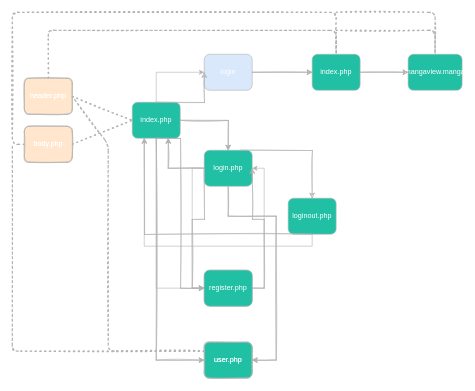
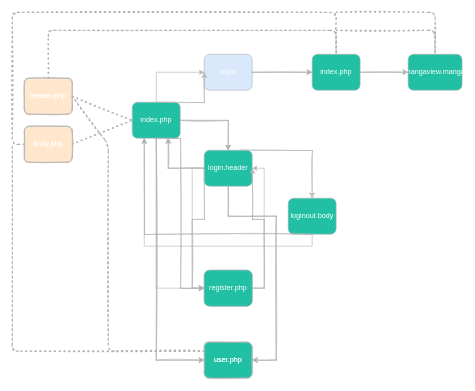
  <mxCell id="0" />
  <mxCell id="1" parent="0" />
  <mxCell id="2" style="edgeStyle=orthogonalEdgeStyle;rounded=0;orthogonalLoop=1;jettySize=auto;html=1;exitX=1;exitY=0.5;exitDx=0;exitDy=0;strokeColor=#B3B3B3;" parent="1" source="6" target="12" edge="1"><mxGeometry relative="1" as="geometry" /></mxCell>
  <mxCell id="3" style="edgeStyle=orthogonalEdgeStyle;rounded=0;orthogonalLoop=1;jettySize=auto;html=1;exitX=0.5;exitY=0;exitDx=0;exitDy=0;entryX=0;entryY=0.5;entryDx=0;entryDy=0;strokeColor=#B3B3B3;" parent="1" source="6" target="8" edge="1"><mxGeometry relative="1" as="geometry" /></mxCell>
  <mxCell id="4" style="edgeStyle=orthogonalEdgeStyle;rounded=0;orthogonalLoop=1;jettySize=auto;html=1;exitX=0.5;exitY=1;exitDx=0;exitDy=0;entryX=0;entryY=0.5;entryDx=0;entryDy=0;strokeColor=#B3B3B3;" parent="1" source="6" target="14" edge="1"><mxGeometry relative="1" as="geometry" /></mxCell>
  <mxCell id="5" style="edgeStyle=none;rounded=0;orthogonalLoop=1;jettySize=auto;html=1;exitX=0.5;exitY=1;exitDx=0;exitDy=0;entryX=0;entryY=0.5;entryDx=0;entryDy=0;strokeColor=#B3B3B3;" parent="1" source="6" target="28" edge="1"><mxGeometry relative="1" as="geometry"><Array as="points"><mxPoint x="260" y="600" /></Array></mxGeometry></mxCell>
  <mxCell id="6" value="&lt;font color=&quot;#ffffff&quot;&gt;index.php&lt;/font&gt;" style="rounded=1;whiteSpace=wrap;html=1;sketch=0;fontColor=#5C5C5C;fillColor=#21C0A5;strokeColor=#B3B3B3;" parent="1" vertex="1"><mxGeometry x="220" y="170" width="80" height="60" as="geometry" /></mxCell>
  <mxCell id="7" style="edgeStyle=none;rounded=0;orthogonalLoop=1;jettySize=auto;html=1;exitX=1;exitY=0.5;exitDx=0;exitDy=0;entryX=0;entryY=0.5;entryDx=0;entryDy=0;strokeColor=#B3B3B3;" parent="1" source="8" target="22" edge="1"><mxGeometry relative="1" as="geometry" /></mxCell>
  <mxCell id="8" value="&lt;font color=&quot;#ffffff&quot;&gt;login&lt;/font&gt;" style="rounded=1;whiteSpace=wrap;html=1;sketch=0;fillColor=#dae8fc;strokeColor=#B3B3B3;" parent="1" vertex="1"><mxGeometry x="340" y="90" width="80" height="60" as="geometry" /></mxCell>
  <mxCell id="9" style="edgeStyle=orthogonalEdgeStyle;rounded=0;orthogonalLoop=1;jettySize=auto;html=1;exitX=0;exitY=0.5;exitDx=0;exitDy=0;entryX=0;entryY=0.5;entryDx=0;entryDy=0;strokeColor=#B3B3B3;" parent="1" source="12" target="14" edge="1"><mxGeometry relative="1" as="geometry" /></mxCell>
  <mxCell id="10" style="edgeStyle=none;rounded=0;orthogonalLoop=1;jettySize=auto;html=1;exitX=0;exitY=0.5;exitDx=0;exitDy=0;entryX=0.75;entryY=1;entryDx=0;entryDy=0;strokeColor=#B3B3B3;" parent="1" source="12" target="6" edge="1"><mxGeometry relative="1" as="geometry"><Array as="points"><mxPoint x="280" y="280" /></Array></mxGeometry></mxCell>
  <mxCell id="11" style="edgeStyle=none;rounded=0;orthogonalLoop=1;jettySize=auto;html=1;exitX=0.5;exitY=1;exitDx=0;exitDy=0;entryX=1;entryY=0.5;entryDx=0;entryDy=0;strokeColor=#B3B3B3;" parent="1" source="12" target="28" edge="1"><mxGeometry relative="1" as="geometry"><Array as="points"><mxPoint x="380" y="360" /><mxPoint x="460" y="360" /><mxPoint x="460" y="600" /></Array></mxGeometry></mxCell>
- <mxCell id="12" value="&lt;font color=&quot;#ffffff&quot;&gt;login.php&lt;/font&gt;" style="rounded=1;whiteSpace=wrap;html=1;sketch=0;fontColor=#5C5C5C;fillColor=#21C0A5;strokeColor=#B3B3B3;" parent="1" vertex="1"><mxGeometry x="340" y="250" width="80" height="60" as="geometry" /></mxCell>
+ <mxCell id="12" value="&lt;font color=&quot;#ffffff&quot;&gt;login.header&lt;/font&gt;" style="rounded=1;whiteSpace=wrap;html=1;sketch=0;fontColor=#5C5C5C;fillColor=#21C0A5;strokeColor=#B3B3B3;" parent="1" vertex="1"><mxGeometry x="340" y="250" width="80" height="60" as="geometry" /></mxCell>
  <mxCell id="13" style="edgeStyle=orthogonalEdgeStyle;rounded=0;orthogonalLoop=1;jettySize=auto;html=1;exitX=1;exitY=0.5;exitDx=0;exitDy=0;entryX=1;entryY=0.5;entryDx=0;entryDy=0;strokeColor=#B3B3B3;" parent="1" source="14" target="12" edge="1"><mxGeometry relative="1" as="geometry" /></mxCell>
  <mxCell id="14" value="&lt;font color=&quot;#ffffff&quot;&gt;register.php&lt;/font&gt;" style="rounded=1;whiteSpace=wrap;html=1;sketch=0;fontColor=#5C5C5C;fillColor=#21C0A5;strokeColor=#B3B3B3;" parent="1" vertex="1"><mxGeometry x="340" y="450" width="80" height="60" as="geometry" /></mxCell>
  <mxCell id="15" style="edgeStyle=orthogonalEdgeStyle;rounded=0;orthogonalLoop=1;jettySize=auto;html=1;exitX=0.5;exitY=1;exitDx=0;exitDy=0;entryX=0.25;entryY=1;entryDx=0;entryDy=0;strokeColor=#B3B3B3;" parent="1" source="16" target="6" edge="1"><mxGeometry relative="1" as="geometry" /></mxCell>
- <mxCell id="16" value="&lt;font color=&quot;#ffffff&quot;&gt;loginout.php&lt;/font&gt;" style="rounded=1;whiteSpace=wrap;html=1;sketch=0;fontColor=#5C5C5C;fillColor=#21C0A5;strokeColor=#B3B3B3;" parent="1" vertex="1"><mxGeometry x="480" y="330" width="80" height="60" as="geometry" /></mxCell>
+ <mxCell id="16" value="&lt;font color=&quot;#ffffff&quot;&gt;loginout.body&lt;/font&gt;" style="rounded=1;whiteSpace=wrap;html=1;sketch=0;fontColor=#5C5C5C;fillColor=#21C0A5;strokeColor=#B3B3B3;" parent="1" vertex="1"><mxGeometry x="480" y="330" width="80" height="60" as="geometry" /></mxCell>
  <mxCell id="17" value="&lt;font color=&quot;#ffffff&quot;&gt;header.php&lt;/font&gt;" style="rounded=1;whiteSpace=wrap;html=1;fillColor=#ffe6cc;strokeColor=#B3B3B3;" parent="1" vertex="1"><mxGeometry x="40" y="130" width="80" height="60" as="geometry" /></mxCell>
  <mxCell id="18" value="&lt;font color=&quot;#ffffff&quot;&gt;body.php&lt;/font&gt;" style="rounded=1;whiteSpace=wrap;html=1;fillColor=#ffe6cc;strokeColor=#B3B3B3;" parent="1" vertex="1"><mxGeometry x="40" y="210" width="80" height="60" as="geometry" /></mxCell>
  <mxCell id="19" value="" style="endArrow=none;dashed=1;html=1;dashPattern=1 3;strokeWidth=2;exitX=1;exitY=0.5;exitDx=0;exitDy=0;entryX=0;entryY=0.5;entryDx=0;entryDy=0;strokeColor=#B3B3B3;" parent="1" source="17" target="6" edge="1"><mxGeometry width="50" height="50" relative="1" as="geometry"><mxPoint x="220" y="210" as="sourcePoint" /><mxPoint x="270" y="160" as="targetPoint" /></mxGeometry></mxCell>
  <mxCell id="20" value="" style="endArrow=none;dashed=1;html=1;dashPattern=1 3;strokeWidth=2;exitX=1;exitY=0.5;exitDx=0;exitDy=0;entryX=0;entryY=0.5;entryDx=0;entryDy=0;strokeColor=#B3B3B3;" parent="1" source="18" target="6" edge="1"><mxGeometry width="50" height="50" relative="1" as="geometry"><mxPoint x="160" y="300" as="sourcePoint" /><mxPoint x="210" y="250" as="targetPoint" /></mxGeometry></mxCell>
  <mxCell id="21" style="edgeStyle=none;rounded=0;orthogonalLoop=1;jettySize=auto;html=1;exitX=1;exitY=0.5;exitDx=0;exitDy=0;strokeColor=#B3B3B3;" parent="1" source="22" target="25" edge="1"><mxGeometry relative="1" as="geometry" /></mxCell>
  <mxCell id="22" value="&lt;font color=&quot;#ffffff&quot;&gt;index.php&lt;/font&gt;" style="rounded=1;whiteSpace=wrap;html=1;sketch=0;fontColor=#5C5C5C;fillColor=#21C0A5;strokeColor=#B3B3B3;" parent="1" vertex="1"><mxGeometry x="520" y="90" width="80" height="60" as="geometry" /></mxCell>
  <mxCell id="23" value="" style="endArrow=none;dashed=1;html=1;dashPattern=1 3;strokeWidth=2;exitX=0.5;exitY=0;exitDx=0;exitDy=0;entryX=0.5;entryY=0;entryDx=0;entryDy=0;strokeColor=#B3B3B3;" parent="1" source="17" target="22" edge="1"><mxGeometry width="50" height="50" relative="1" as="geometry"><mxPoint x="270" y="230" as="sourcePoint" /><mxPoint x="320" y="180" as="targetPoint" /><Array as="points"><mxPoint x="80" y="50" /><mxPoint x="560" y="50" /></Array></mxGeometry></mxCell>
  <mxCell id="24" value="" style="endArrow=none;dashed=1;html=1;dashPattern=1 3;strokeWidth=2;exitX=0;exitY=0.5;exitDx=0;exitDy=0;strokeColor=#B3B3B3;" parent="1" source="18" edge="1"><mxGeometry width="50" height="50" relative="1" as="geometry"><mxPoint x="20" y="30" as="sourcePoint" /><mxPoint x="560" y="90" as="targetPoint" /><Array as="points"><mxPoint x="20" y="240" /><mxPoint x="20" y="20" /><mxPoint x="560" y="20" /></Array></mxGeometry></mxCell>
  <mxCell id="25" value="&lt;font color=&quot;#ffffff&quot;&gt;mangaview.manga&lt;/font&gt;" style="rounded=1;whiteSpace=wrap;html=1;sketch=0;fontColor=#5C5C5C;fillColor=#21C0A5;strokeColor=#B3B3B3;" parent="1" vertex="1"><mxGeometry x="680" y="90" width="90" height="60" as="geometry" /></mxCell>
  <mxCell id="26" value="" style="endArrow=none;dashed=1;html=1;dashPattern=1 3;strokeWidth=2;entryX=0.5;entryY=0;entryDx=0;entryDy=0;strokeColor=#B3B3B3;" parent="1" target="25" edge="1"><mxGeometry width="50" height="50" relative="1" as="geometry"><mxPoint x="560" y="20" as="sourcePoint" /><mxPoint x="720" y="20" as="targetPoint" /><Array as="points"><mxPoint x="725" y="20" /></Array></mxGeometry></mxCell>
  <mxCell id="27" value="" style="endArrow=none;dashed=1;html=1;dashPattern=1 3;strokeWidth=2;entryX=0.5;entryY=0;entryDx=0;entryDy=0;strokeColor=#B3B3B3;" parent="1" target="25" edge="1"><mxGeometry width="50" height="50" relative="1" as="geometry"><mxPoint x="560" y="50" as="sourcePoint" /><mxPoint x="720" y="50" as="targetPoint" /><Array as="points"><mxPoint x="725" y="50" /></Array></mxGeometry></mxCell>
  <mxCell id="28" value="&lt;font color=&quot;#ffffff&quot;&gt;user.php&lt;/font&gt;" style="rounded=1;whiteSpace=wrap;html=1;sketch=0;fontColor=#5C5C5C;fillColor=#21C0A5;strokeColor=#B3B3B3;" parent="1" vertex="1"><mxGeometry x="340" y="570" width="80" height="60" as="geometry" /></mxCell>
  <mxCell id="29" value="" style="endArrow=none;dashed=1;html=1;dashPattern=1 3;strokeWidth=2;strokeColor=#B3B3B3;exitX=0;exitY=0.25;exitDx=0;exitDy=0;" parent="1" source="28" edge="1"><mxGeometry width="50" height="50" relative="1" as="geometry"><mxPoint x="20" y="610" as="sourcePoint" /><mxPoint x="20" y="240" as="targetPoint" /><Array as="points"><mxPoint x="20" y="585" /></Array></mxGeometry></mxCell>
  <mxCell id="30" value="" style="endArrow=none;dashed=1;html=1;dashPattern=1 3;strokeWidth=2;strokeColor=#B3B3B3;entryX=1;entryY=0.5;entryDx=0;entryDy=0;exitX=0;exitY=0.25;exitDx=0;exitDy=0;" parent="1" source="28" target="17" edge="1"><mxGeometry width="50" height="50" relative="1" as="geometry"><mxPoint x="180" y="600" as="sourcePoint" /><mxPoint x="170" y="280" as="targetPoint" /><Array as="points"><mxPoint x="180" y="585" /><mxPoint x="180" y="240" /></Array></mxGeometry></mxCell>
  <mxCell id="31" style="edgeStyle=orthogonalEdgeStyle;rounded=0;orthogonalLoop=1;jettySize=auto;html=1;exitX=1;exitY=0.5;exitDx=0;exitDy=0;strokeColor=#B3B3B3;shadow=0;sketch=1;" parent="1" edge="1"><mxGeometry relative="1" as="geometry"><mxPoint x="300" y="200" as="sourcePoint" /><mxPoint x="380" y="250" as="targetPoint" /></mxGeometry></mxCell>
  <mxCell id="32" style="edgeStyle=orthogonalEdgeStyle;rounded=0;orthogonalLoop=1;jettySize=auto;html=1;exitX=0.5;exitY=0;exitDx=0;exitDy=0;entryX=0;entryY=0.5;entryDx=0;entryDy=0;strokeColor=#B3B3B3;shadow=0;sketch=1;" parent="1" edge="1"><mxGeometry relative="1" as="geometry"><mxPoint x="260" y="170" as="sourcePoint" /><mxPoint x="340" y="120" as="targetPoint" /></mxGeometry></mxCell>
  <mxCell id="33" style="edgeStyle=orthogonalEdgeStyle;rounded=0;orthogonalLoop=1;jettySize=auto;html=1;exitX=0.5;exitY=1;exitDx=0;exitDy=0;entryX=0;entryY=0.5;entryDx=0;entryDy=0;strokeColor=#B3B3B3;shadow=0;sketch=1;" parent="1" target="41" edge="1"><mxGeometry relative="1" as="geometry"><mxPoint x="260" y="230" as="sourcePoint" /></mxGeometry></mxCell>
  <mxCell id="34" style="edgeStyle=none;rounded=0;orthogonalLoop=1;jettySize=auto;html=1;exitX=0.5;exitY=1;exitDx=0;exitDy=0;entryX=0;entryY=0.5;entryDx=0;entryDy=0;strokeColor=#B3B3B3;shadow=0;sketch=1;" parent="1" target="52" edge="1"><mxGeometry relative="1" as="geometry"><Array as="points"><mxPoint x="260" y="600" /></Array><mxPoint x="260" y="230" as="sourcePoint" /></mxGeometry></mxCell>
  <mxCell id="35" style="edgeStyle=none;rounded=0;orthogonalLoop=1;jettySize=auto;html=1;exitX=1;exitY=0.5;exitDx=0;exitDy=0;entryX=0;entryY=0.5;entryDx=0;entryDy=0;strokeColor=#B3B3B3;shadow=0;sketch=1;" parent="1" edge="1"><mxGeometry relative="1" as="geometry"><mxPoint x="420" y="120" as="sourcePoint" /><mxPoint x="520" y="120" as="targetPoint" /></mxGeometry></mxCell>
  <mxCell id="36" style="edgeStyle=orthogonalEdgeStyle;rounded=0;orthogonalLoop=1;jettySize=auto;html=1;exitX=0;exitY=0.5;exitDx=0;exitDy=0;entryX=0;entryY=0.5;entryDx=0;entryDy=0;strokeColor=#B3B3B3;shadow=0;sketch=1;" parent="1" target="41" edge="1"><mxGeometry relative="1" as="geometry"><mxPoint x="340" y="280" as="sourcePoint" /></mxGeometry></mxCell>
  <mxCell id="37" style="edgeStyle=orthogonalEdgeStyle;rounded=0;orthogonalLoop=1;jettySize=auto;html=1;exitX=0.75;exitY=0;exitDx=0;exitDy=0;entryX=0.5;entryY=0;entryDx=0;entryDy=0;strokeColor=#B3B3B3;shadow=0;sketch=1;" parent="1" edge="1"><mxGeometry relative="1" as="geometry"><mxPoint x="400" y="250" as="sourcePoint" /><mxPoint x="520" y="330" as="targetPoint" /></mxGeometry></mxCell>
  <mxCell id="38" style="edgeStyle=none;rounded=0;orthogonalLoop=1;jettySize=auto;html=1;exitX=0;exitY=0.5;exitDx=0;exitDy=0;entryX=0.75;entryY=1;entryDx=0;entryDy=0;strokeColor=#B3B3B3;shadow=0;sketch=1;" parent="1" edge="1"><mxGeometry relative="1" as="geometry"><Array as="points"><mxPoint x="280" y="280" /></Array><mxPoint x="340" y="280" as="sourcePoint" /><mxPoint x="280" y="230" as="targetPoint" /></mxGeometry></mxCell>
  <mxCell id="39" style="edgeStyle=none;rounded=0;orthogonalLoop=1;jettySize=auto;html=1;exitX=0.5;exitY=1;exitDx=0;exitDy=0;entryX=1;entryY=0.5;entryDx=0;entryDy=0;strokeColor=#B3B3B3;shadow=0;sketch=1;" parent="1" target="52" edge="1"><mxGeometry relative="1" as="geometry"><Array as="points"><mxPoint x="380" y="360" /><mxPoint x="460" y="360" /><mxPoint x="460" y="600" /></Array><mxPoint x="380" y="310" as="sourcePoint" /></mxGeometry></mxCell>
  <mxCell id="40" style="edgeStyle=orthogonalEdgeStyle;rounded=0;orthogonalLoop=1;jettySize=auto;html=1;exitX=1;exitY=0.5;exitDx=0;exitDy=0;entryX=1;entryY=0.5;entryDx=0;entryDy=0;strokeColor=#B3B3B3;shadow=0;sketch=1;" parent="1" source="41" edge="1"><mxGeometry relative="1" as="geometry"><mxPoint x="420" y="280" as="targetPoint" /></mxGeometry></mxCell>
  <mxCell id="41" value="&lt;font color=&quot;#ffffff&quot;&gt;register.php&lt;/font&gt;" style="rounded=1;whiteSpace=wrap;html=1;sketch=0;fontColor=#5C5C5C;fillColor=#21C0A5;strokeColor=#B3B3B3;" parent="1" vertex="1"><mxGeometry x="340" y="450" width="80" height="60" as="geometry" /></mxCell>
  <mxCell id="42" style="edgeStyle=orthogonalEdgeStyle;rounded=0;orthogonalLoop=1;jettySize=auto;html=1;exitX=0.5;exitY=1;exitDx=0;exitDy=0;entryX=0.25;entryY=1;entryDx=0;entryDy=0;strokeColor=#B3B3B3;shadow=0;sketch=1;" parent="1" edge="1"><mxGeometry relative="1" as="geometry"><mxPoint x="520" y="390" as="sourcePoint" /><mxPoint x="240" y="230" as="targetPoint" /></mxGeometry></mxCell>
  <mxCell id="43" value="&lt;font color=&quot;#ffffff&quot;&gt;header.php&lt;/font&gt;" style="rounded=1;whiteSpace=wrap;html=1;fillColor=#ffe6cc;strokeColor=#B3B3B3;shadow=0;sketch=1;" parent="1" vertex="1"><mxGeometry x="40" y="130" width="80" height="60" as="geometry" /></mxCell>
  <mxCell id="44" value="&lt;font color=&quot;#ffffff&quot;&gt;body.php&lt;/font&gt;" style="rounded=1;whiteSpace=wrap;html=1;fillColor=#ffe6cc;strokeColor=#B3B3B3;shadow=0;sketch=1;" parent="1" vertex="1"><mxGeometry x="40" y="210" width="80" height="60" as="geometry" /></mxCell>
  <mxCell id="45" value="" style="endArrow=none;dashed=1;html=1;dashPattern=1 3;strokeWidth=2;exitX=1;exitY=0.5;exitDx=0;exitDy=0;entryX=0;entryY=0.5;entryDx=0;entryDy=0;strokeColor=#B3B3B3;shadow=0;sketch=1;" parent="1" source="43" edge="1"><mxGeometry width="50" height="50" relative="1" as="geometry"><mxPoint x="220" y="210" as="sourcePoint" /><mxPoint x="220" y="200" as="targetPoint" /></mxGeometry></mxCell>
  <mxCell id="46" value="" style="endArrow=none;dashed=1;html=1;dashPattern=1 3;strokeWidth=2;exitX=1;exitY=0.5;exitDx=0;exitDy=0;entryX=0;entryY=0.5;entryDx=0;entryDy=0;strokeColor=#B3B3B3;shadow=0;sketch=1;" parent="1" source="44" edge="1"><mxGeometry width="50" height="50" relative="1" as="geometry"><mxPoint x="160" y="300" as="sourcePoint" /><mxPoint x="220" y="200" as="targetPoint" /></mxGeometry></mxCell>
  <mxCell id="47" style="edgeStyle=none;rounded=0;orthogonalLoop=1;jettySize=auto;html=1;exitX=1;exitY=0.5;exitDx=0;exitDy=0;strokeColor=#B3B3B3;shadow=0;sketch=1;" parent="1" edge="1"><mxGeometry relative="1" as="geometry"><mxPoint x="600" y="120" as="sourcePoint" /><mxPoint x="680" y="120" as="targetPoint" /></mxGeometry></mxCell>
  <mxCell id="48" value="" style="endArrow=none;dashed=1;html=1;dashPattern=1 3;strokeWidth=2;exitX=0.5;exitY=0;exitDx=0;exitDy=0;entryX=0.5;entryY=0;entryDx=0;entryDy=0;strokeColor=#B3B3B3;shadow=0;sketch=1;" parent="1" source="43" edge="1"><mxGeometry width="50" height="50" relative="1" as="geometry"><mxPoint x="270" y="230" as="sourcePoint" /><mxPoint x="560" y="90" as="targetPoint" /><Array as="points"><mxPoint x="80" y="50" /><mxPoint x="560" y="50" /></Array></mxGeometry></mxCell>
  <mxCell id="49" value="" style="endArrow=none;dashed=1;html=1;dashPattern=1 3;strokeWidth=2;exitX=0;exitY=0.5;exitDx=0;exitDy=0;strokeColor=#B3B3B3;shadow=0;sketch=1;" parent="1" source="44" edge="1"><mxGeometry width="50" height="50" relative="1" as="geometry"><mxPoint x="20" y="30" as="sourcePoint" /><mxPoint x="560" y="90" as="targetPoint" /><Array as="points"><mxPoint x="20" y="240" /><mxPoint x="20" y="20" /><mxPoint x="560" y="20" /></Array></mxGeometry></mxCell>
  <mxCell id="50" value="" style="endArrow=none;dashed=1;html=1;dashPattern=1 3;strokeWidth=2;entryX=0.5;entryY=0;entryDx=0;entryDy=0;strokeColor=#B3B3B3;shadow=0;sketch=1;" parent="1" edge="1"><mxGeometry width="50" height="50" relative="1" as="geometry"><mxPoint x="560" y="20" as="sourcePoint" /><mxPoint x="725" y="90" as="targetPoint" /><Array as="points"><mxPoint x="725" y="20" /></Array></mxGeometry></mxCell>
  <mxCell id="51" value="" style="endArrow=none;dashed=1;html=1;dashPattern=1 3;strokeWidth=2;entryX=0.5;entryY=0;entryDx=0;entryDy=0;strokeColor=#B3B3B3;shadow=0;sketch=1;" parent="1" edge="1"><mxGeometry width="50" height="50" relative="1" as="geometry"><mxPoint x="560" y="50" as="sourcePoint" /><mxPoint x="725" y="90" as="targetPoint" /><Array as="points"><mxPoint x="725" y="50" /></Array></mxGeometry></mxCell>
  <mxCell id="52" value="&lt;font color=&quot;#ffffff&quot;&gt;user.php&lt;/font&gt;" style="rounded=1;whiteSpace=wrap;html=1;sketch=1;fontColor=#5C5C5C;fillColor=#21C0A5;strokeColor=#B3B3B3;shadow=0;" parent="1" vertex="1"><mxGeometry x="340" y="570" width="80" height="60" as="geometry" /></mxCell>
  <mxCell id="53" value="" style="endArrow=none;dashed=1;html=1;dashPattern=1 3;strokeWidth=2;strokeColor=#B3B3B3;exitX=0;exitY=0.25;exitDx=0;exitDy=0;shadow=0;sketch=1;" parent="1" source="52" edge="1"><mxGeometry width="50" height="50" relative="1" as="geometry"><mxPoint x="20" y="610" as="sourcePoint" /><mxPoint x="20" y="240" as="targetPoint" /><Array as="points"><mxPoint x="20" y="585" /></Array></mxGeometry></mxCell>
  <mxCell id="54" value="" style="endArrow=none;dashed=1;html=1;dashPattern=1 3;strokeWidth=2;strokeColor=#B3B3B3;entryX=1;entryY=0.5;entryDx=0;entryDy=0;exitX=0;exitY=0.25;exitDx=0;exitDy=0;shadow=0;sketch=1;" parent="1" source="52" target="43" edge="1"><mxGeometry width="50" height="50" relative="1" as="geometry"><mxPoint x="180" y="600" as="sourcePoint" /><mxPoint x="170" y="280" as="targetPoint" /><Array as="points"><mxPoint x="180" y="585" /><mxPoint x="180" y="240" /></Array></mxGeometry></mxCell>
